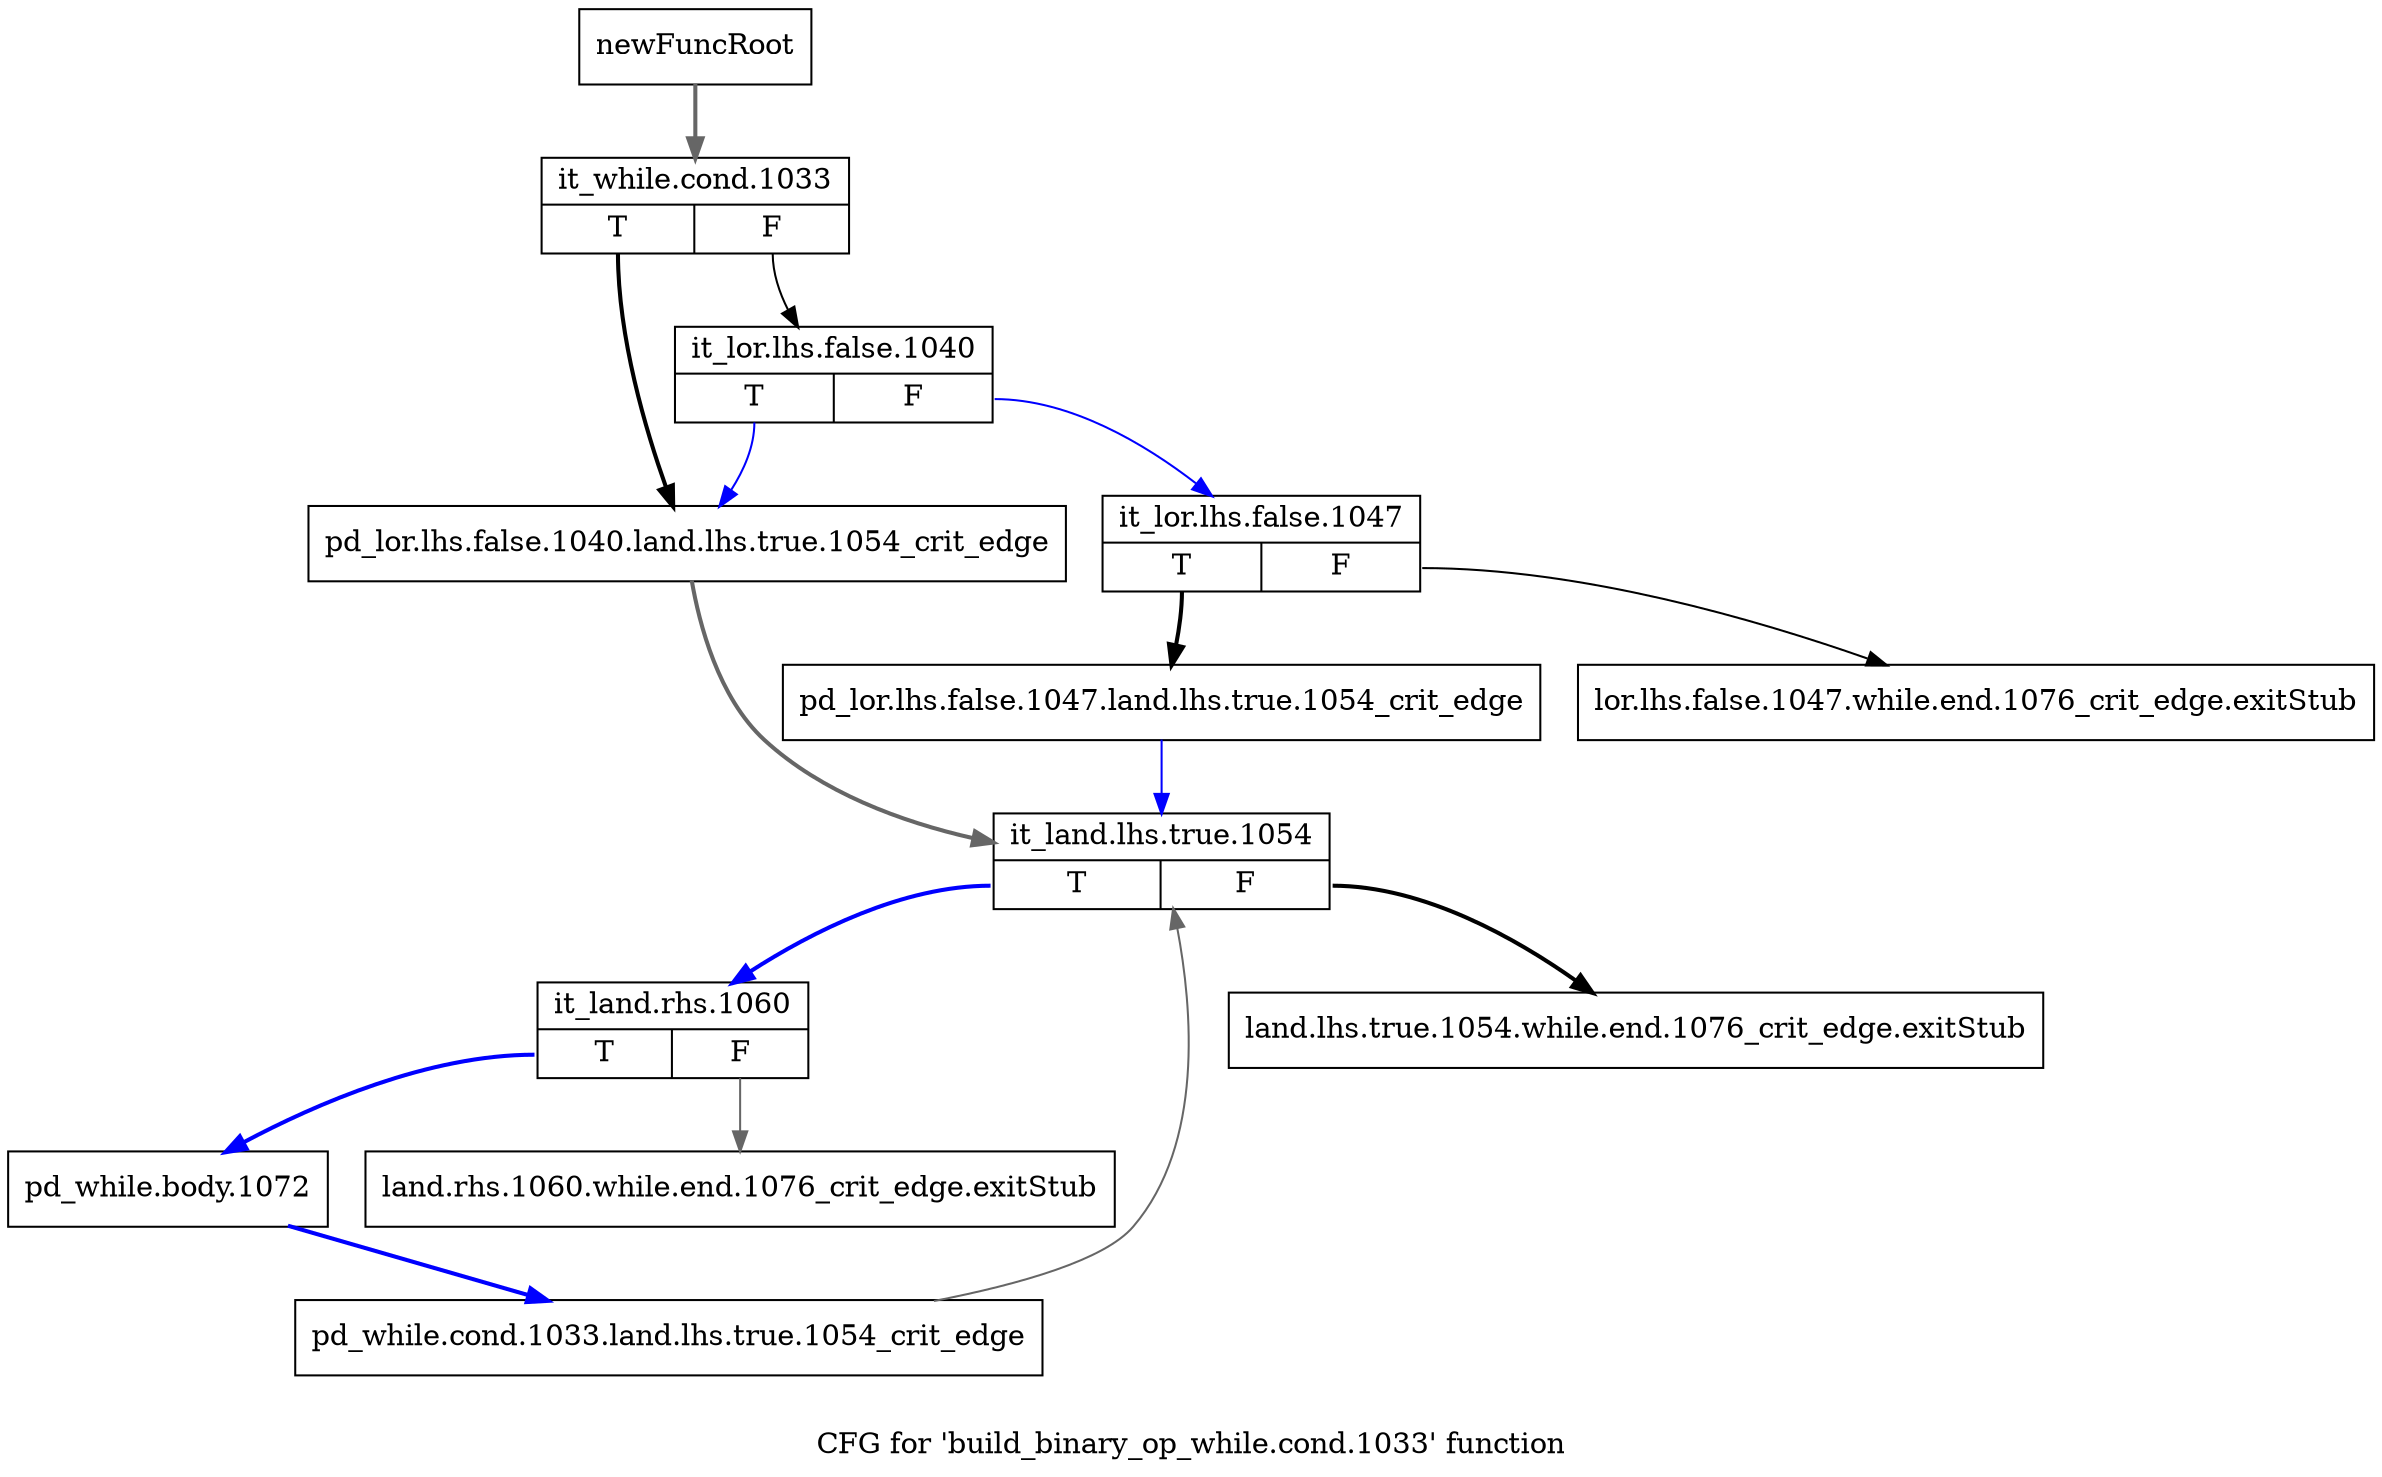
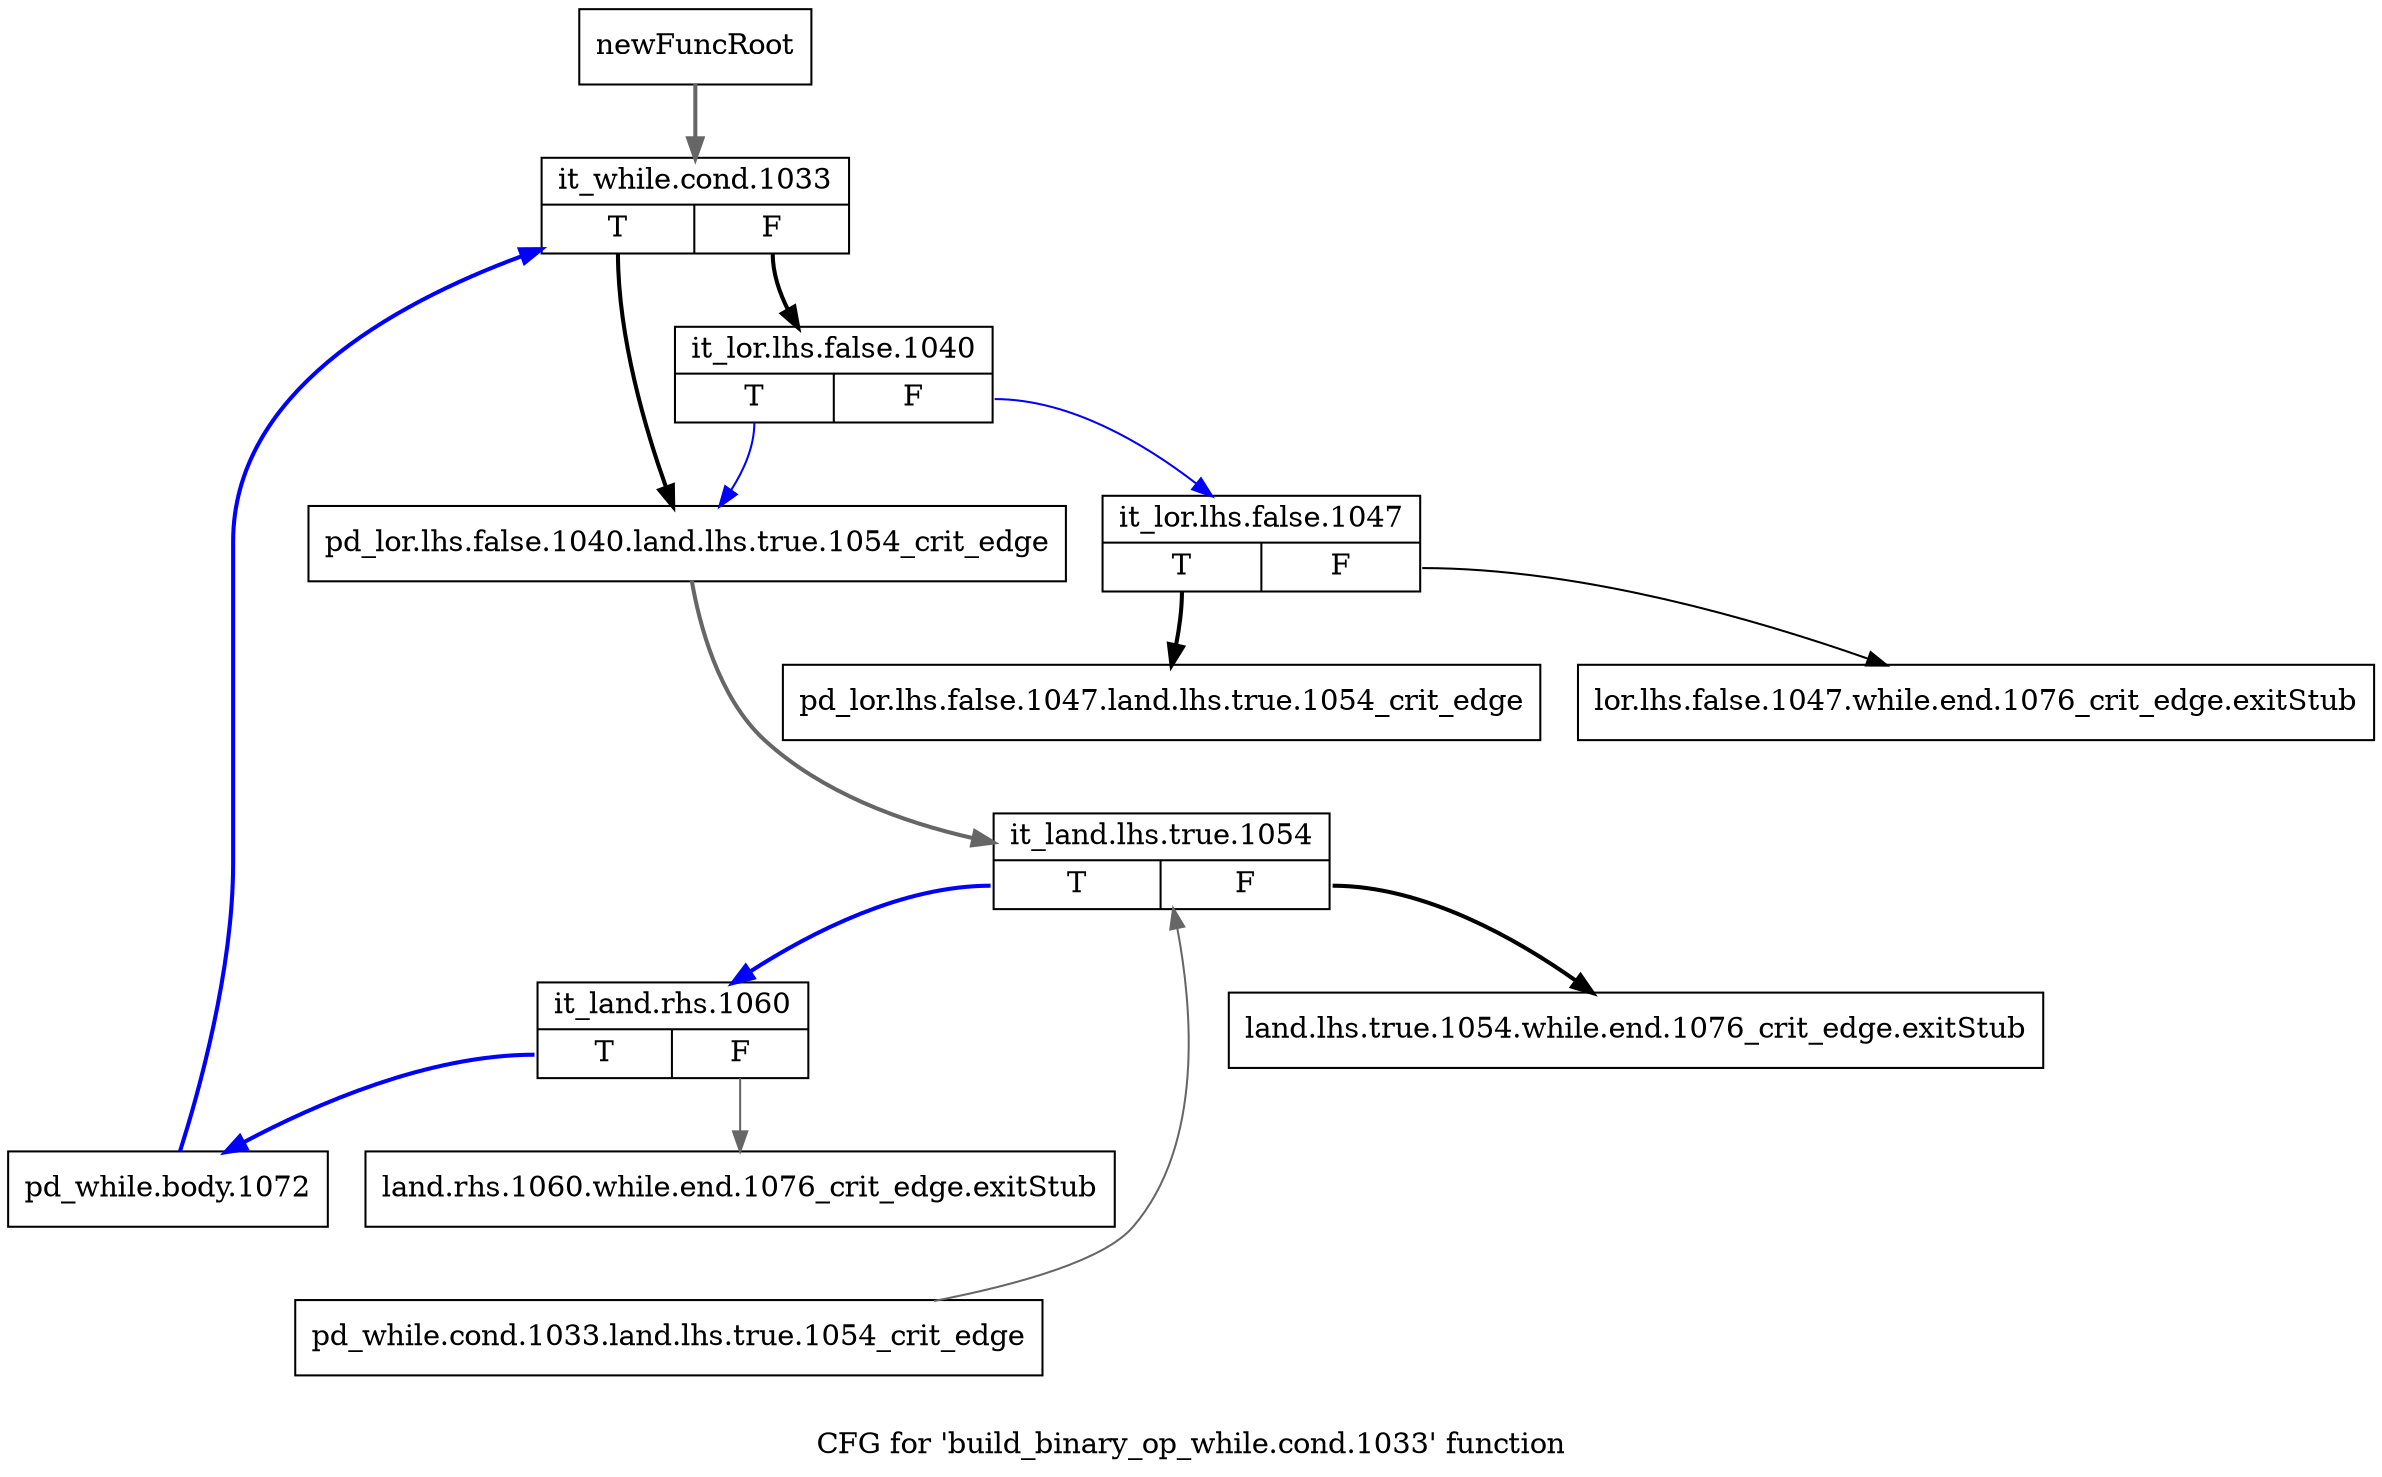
  digraph {
    label="CFG for 'build_binary_op_while.cond.1033' function"
    node [shape=record]
    edge [color=blue style=bold]
    n1 [label="{newFuncRoot}"]
    n2 [label="{it_while.cond.1033|{<s0>T|<s1>F}}"]
    n3 [label="{it_lor.lhs.false.1040|{<s0>T|<s1>F}}"]
    n4 [label="{pd_lor.lhs.false.1040.land.lhs.true.1054_crit_edge}"]
    n5 [label="{pd_while.cond.1033.land.lhs.true.1054_crit_edge}"]
    n6 [label="{it_land.lhs.true.1054|{<s0>T|<s1>F}}"]
    n7 [label="{it_lor.lhs.false.1047|{<s0>T|<s1>F}}"]
    n8 [label="{lor.lhs.false.1047.while.end.1076_crit_edge.exitStub}"]
    n9 [label="{land.lhs.true.1054.while.end.1076_crit_edge.exitStub}"]
    n10 [label="{land.rhs.1060.while.end.1076_crit_edge.exitStub}"]
    n11 [label="{it_land.rhs.1060|{<s0>T|<s1>F}}"]
    n12 [label="{pd_lor.lhs.false.1047.land.lhs.true.1054_crit_edge}"]
    n13 [label="{pd_while.body.1072}"]
    n1 -> n2 [color=gray40]
-   n2 -> n3 [color=black style=solid tailport=s1]
+   n2 -> n3 [color=black tailport=s1]
    n2 -> n4 [color=black tailport=s0]
    n3 -> n4 [style=solid tailport=s0]
    n3 -> n7 [style=solid tailport=s1]
    n4 -> n6 [color=gray40]
    n5 -> n6 [color=gray40 style=solid]
    n6 -> n9 [color=black tailport=s1]
    n6 -> n11 [tailport=s0]
    n7 -> n8 [color=black style=solid tailport=s1]
    n7 -> n12 [color=black tailport=s0]
    n11 -> n10 [color=gray40 style=solid tailport=s1]
    n11 -> n13 [tailport=s0]
-   n12 -> n6 [style=solid]
-   n13 -> n5
+   n13 -> n2
  }
